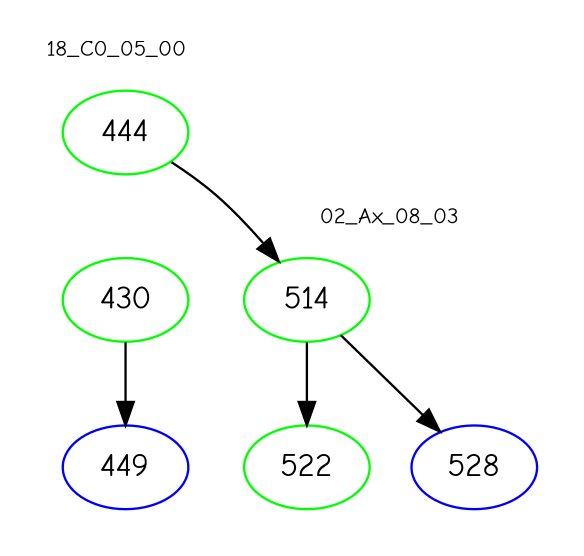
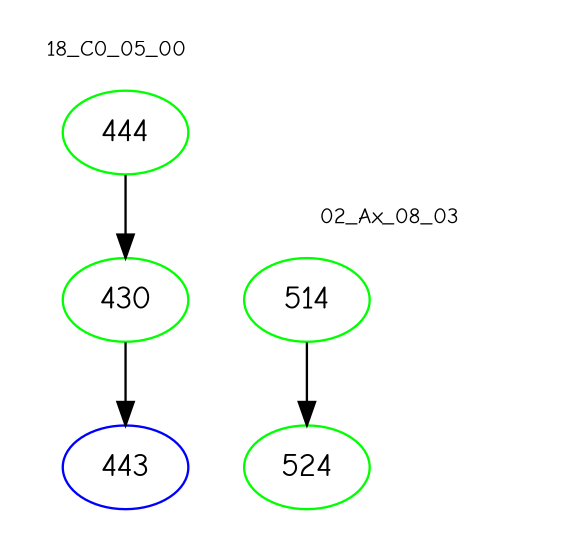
  digraph {
    fontname="Comic Neue"
    node [color=green fontname="Comic Neue"]
    edge [color=black fontname="Comic Neue"]
-   n1 [label=522]
+   n1 [label=524]
    n2 [label=514]
-   n3 [color=blue label=528]
    n4 [label=444]
    n5 [label=430]
-   n6 [color=blue label=449]
+   n6 [color=blue label=443]
    subgraph cluster_1 {
      color=white
      fontsize=10
      label="02_Ax_08_03"
      n1
      n2
-     n3
    }
    subgraph cluster_2 {
      color=white
      fontsize=10
      label="18_C0_05_00"
      n4
      n5
      n6
    }
    n2 -> n1
-   n2 -> n3
-   n4 -> n2
+   n4 -> n5
    n5 -> n6
  }
